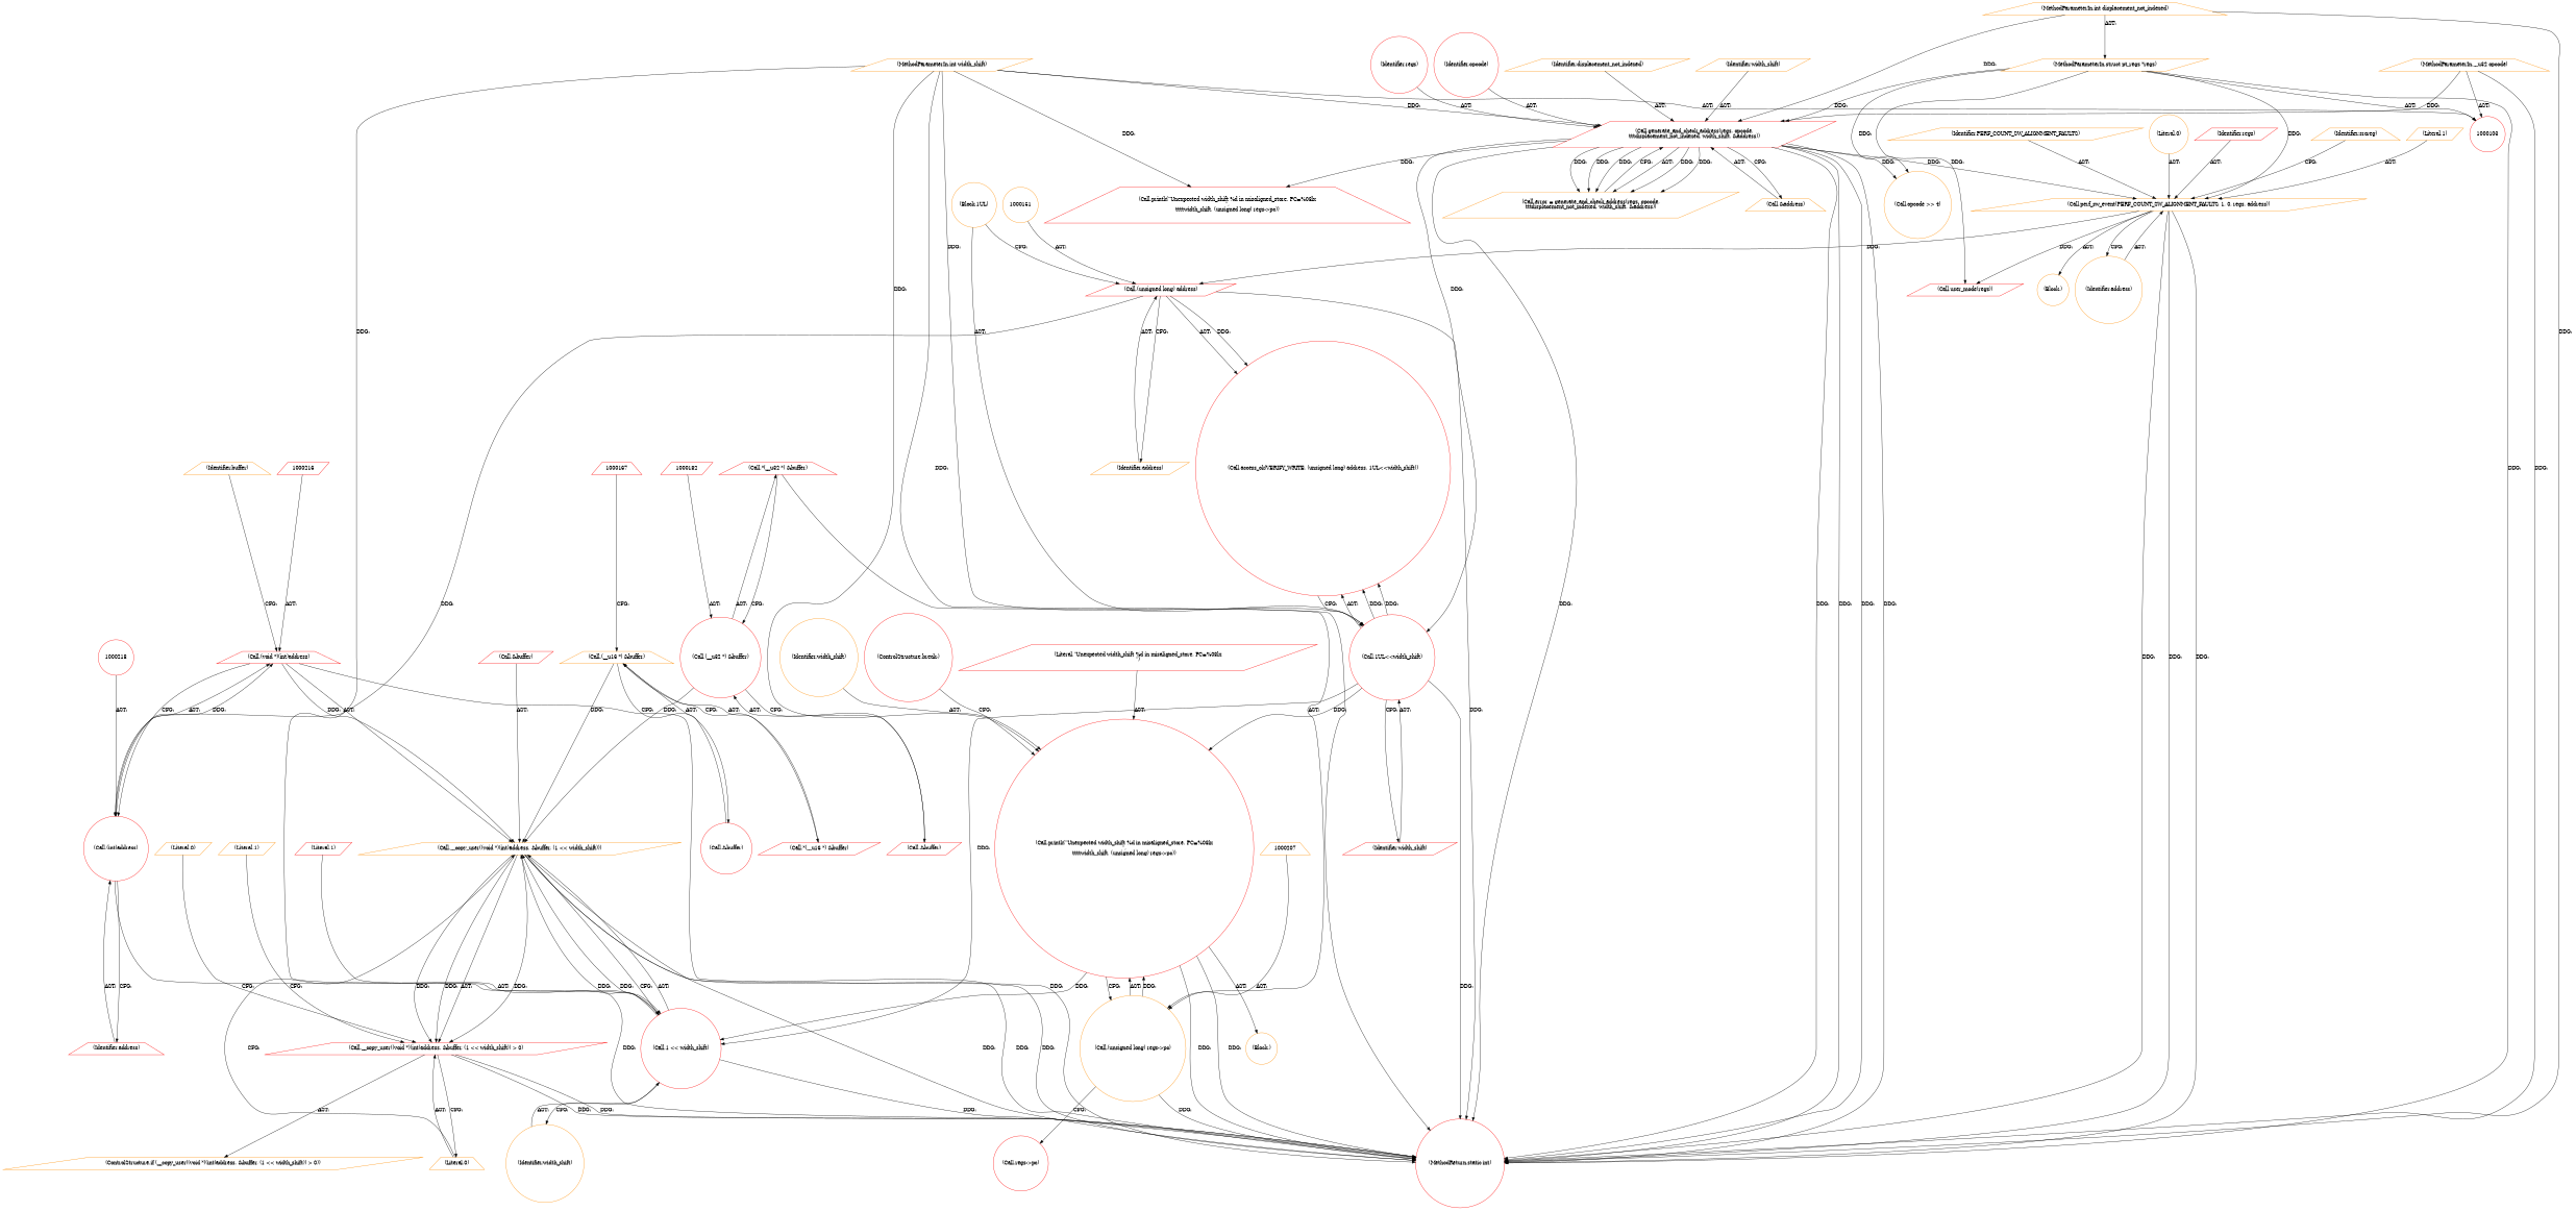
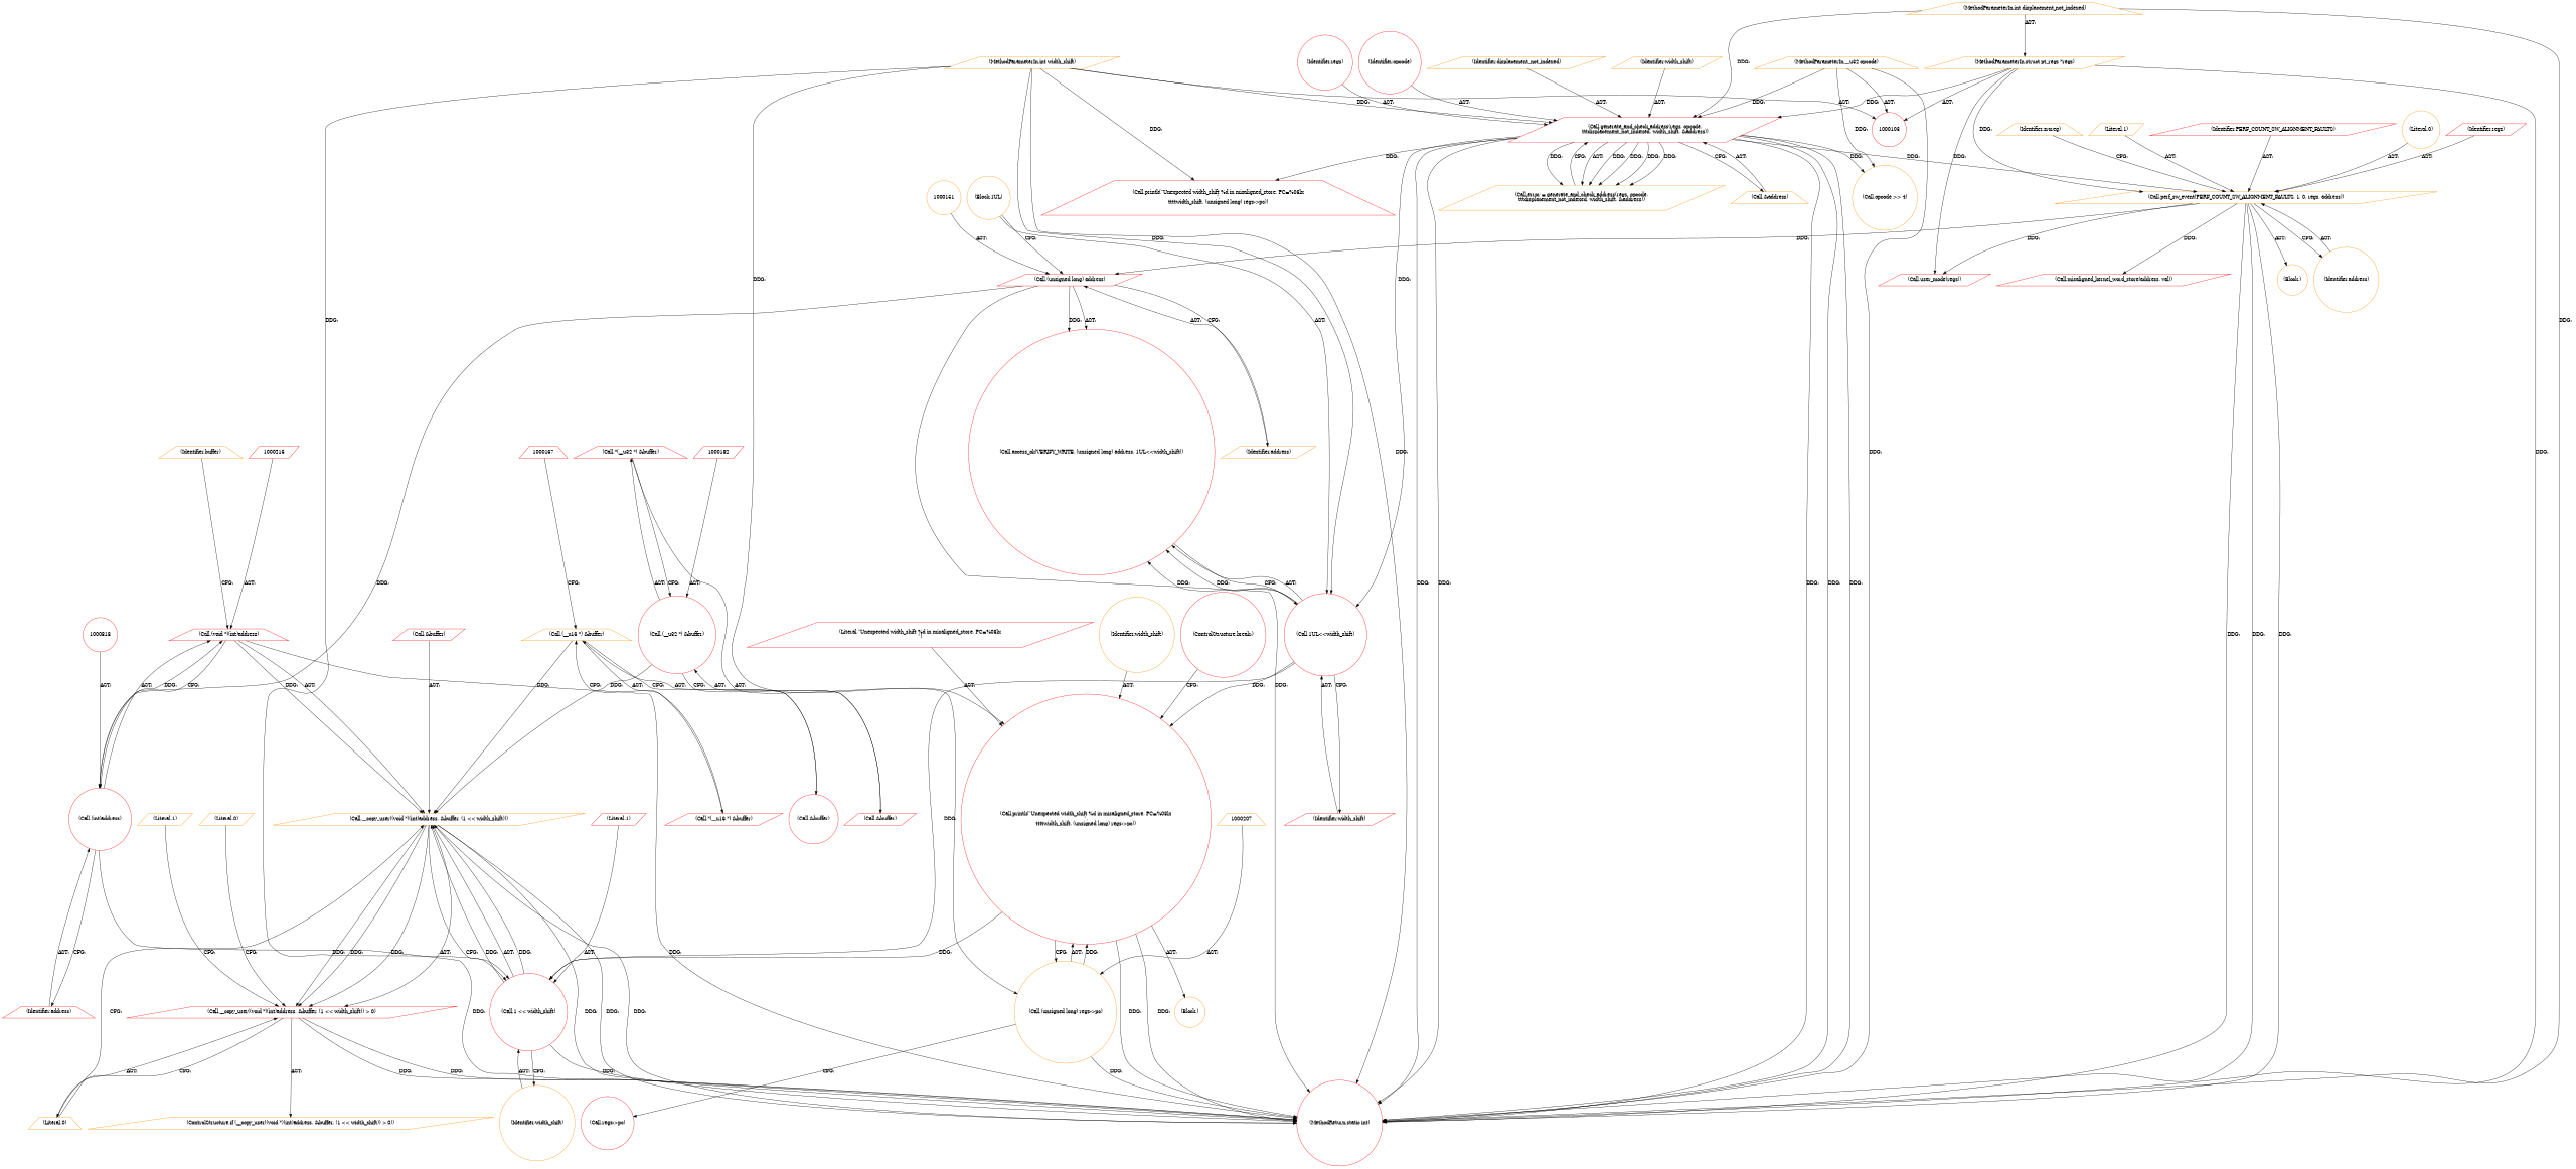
  digraph {
    node [color=red shape=parallelogram]
    n1 [color=darkorange label="(Call,__copy_user((void *)(int)address, &buffer, (1 << width_shift)))"]
    n2 [label="(Call,1 << width_shift)" shape=circle]
    n3 [label="(Call,__copy_user((void *)(int)address, &buffer, (1 << width_shift)) > 0)"]
    n4 [label="(MethodReturn,static int)" shape=circle]
    n5 [color=darkorange label="(Identifier,width_shift)" shape=circle]
    n6 [color=darkorange label="(ControlStructure,if (__copy_user((void *)(int)address, &buffer, (1 << width_shift)) > 0))"]
    n7 [color=darkorange label="(Literal,0)" shape=trapezium]
    n8 [label="(Call,(void *)(int)address)" shape=trapezium]
    n9 [label="(Call,(int)address)" shape=circle]
    n10 [label="(Identifier,address)" shape=trapezium]
    n11 [label="(Call,(unsigned long) address)"]
    n12 [color=darkorange label="(Identifier,address)"]
    n13 [label="(Call,access_ok(VERIFY_WRITE, (unsigned long) address, 1UL<<width_shift))" shape=circle]
    n14 [label="(Call,1UL<<width_shift)" shape=circle]
    n15 [color=darkorange label="(Call,perf_sw_event(PERF_COUNT_SW_ALIGNMENT_FAULTS, 1, 0, regs, address))"]
    n16 [color=darkorange label="(Block,)" shape=circle]
    n17 [color=darkorange label="(Identifier,address)" shape=circle]
    n18 [label="(Call,user_mode(regs))"]
+   n19 [label="(Call,misaligned_kernel_word_store(address, val))"]
    n20 [label="(Call,generate_and_check_address(regs, opcode,\n\t\t\tdisplacement_not_indexed, width_shift, &address))"]
    n21 [color=darkorange label="(Call,error = generate_and_check_address(regs, opcode,\n\t\t\tdisplacement_not_indexed, width_shift, &address))"]
    n22 [color=darkorange label="(Call,&address)" shape=trapezium]
    n23 [color=darkorange label="(Call,opcode >> 4)" shape=circle]
    n24 [label="(Call,printk(\"Unexpected width_shift %d in misaligned_store, PC=%08lx\n\",\n\t\t\t\twidth_shift, (unsigned long) regs->pc))" shape=trapezium]
    n25 [label="(Call,printk(\"Unexpected width_shift %d in misaligned_store, PC=%08lx\n\",\n\t\t\t\twidth_shift, (unsigned long) regs->pc))" shape=circle]
    n26 [label="(Identifier,width_shift)"]
    n27 [color=darkorange label="(MethodParameterIn,struct pt_regs *regs)"]
    1000103 [shape=circle]
    n29 [color=darkorange label="(MethodParameterIn,__u32 opcode)" shape=trapezium]
    n30 [color=darkorange label="(MethodParameterIn,int displacement_not_indexed)" shape=trapezium]
    n31 [color=darkorange label="(MethodParameterIn,int width_shift)"]
    n32 [color=darkorange label="(Call,(unsigned long) regs->pc)" shape=circle]
    n33 [color=darkorange label="(Block,)" shape=circle]
    n34 [color=darkorange label="(Call,(__u16 *) &buffer)" shape=trapezium]
    n35 [label="(Call,*(__u16 *) &buffer)"]
    n36 [label="(Call,&buffer)" shape=circle]
    n37 [label="(Call,(__u32 *) &buffer)" shape=circle]
    n38 [label="(Call,*(__u32 *) &buffer)" shape=trapezium]
    n39 [label="(Call,&buffer)"]
    n40 [label="(Call,regs->pc)" shape=circle]
-   n41 [color=darkorange label="(Identifier,PERF_COUNT_SW_ALIGNMENT_FAULTS)"]
+   n41 [label="(Identifier,PERF_COUNT_SW_ALIGNMENT_FAULTS)"]
    n42 [label="(ControlStructure,break;)" shape=circle]
    n43 [color=darkorange label="(Literal,0)"]
    n44 [label="(Identifier,regs)" shape=circle]
    n45 [color=darkorange label="(Literal,0)" shape=circle]
    n46 [label="(Identifier,opcode)" shape=circle]
    n47 [color=darkorange label="(Identifier,buffer)" shape=trapezium]
    n48 [label="(Literal,\"Unexpected width_shift %d in misaligned_store, PC=%08lx\n\")"]
    n49 [label="(Identifier,regs)"]
    n50 [color=darkorange label="(Identifier,width_shift)" shape=circle]
    n51 [color=darkorange label="(Identifier,srcreg)" shape=trapezium]
    n52 [color=darkorange label="(Identifier,displacement_not_indexed)"]
    n53 [label="(Call,&buffer)"]
    n54 [label="(Literal,1)"]
    n55 [color=darkorange label="(Block,1UL)" shape=circle]
    n56 [color=darkorange label="(Literal,1)"]
    n57 [color=darkorange label="(Identifier,width_shift)"]
    n58 [color=darkorange label="(Literal,1)"]
    1000216
-   1000218 [shape=circle]
+   1000218 [shape=circle label=1000818]
    1000151 [color=darkorange shape=circle]
    1000167 [shape=trapezium]
    1000182
    1000207 [color=darkorange shape=trapezium]
    n1 -> n2 [label="CFG: "]
    n1 -> n3 [label="AST: "]
    n1 -> n3 [label="DDG: "]
    n1 -> n3 [label="DDG: "]
    n1 -> n3 [label="DDG: "]
    n1 -> n4 [label="DDG: "]
    n1 -> n4 [label="DDG: "]
    n1 -> n4 [label="DDG: "]
    n2 -> n1 [label="AST: "]
    n2 -> n1 [label="DDG: "]
    n2 -> n1 [label="DDG: "]
    n2 -> n4 [label="DDG: "]
    n2 -> n5 [label="CFG: "]
    n3 -> n4 [label="DDG: "]
    n3 -> n4 [label="DDG: "]
    n3 -> n6 [label="AST: "]
    n3 -> n7 [label="CFG: "]
    n5 -> n2 [label="AST: "]
    n7 -> n1 [label="CFG: "]
    n7 -> n3 [label="AST: "]
    n8 -> n1 [label="AST: "]
    n8 -> n1 [label="DDG: "]
    n8 -> n4 [label="DDG: "]
    n8 -> n9 [label="CFG: "]
    n9 -> n4 [label="DDG: "]
    n9 -> n8 [label="AST: "]
    n9 -> n8 [label="DDG: "]
    n9 -> n10 [label="CFG: "]
    n10 -> n9 [label="AST: "]
    n11 -> n4 [label="DDG: "]
    n11 -> n9 [label="DDG: "]
    n11 -> n12 [label="CFG: "]
    n11 -> n13 [label="AST: "]
    n11 -> n13 [label="DDG: "]
    n12 -> n11 [label="AST: "]
    n13 -> n14 [label="CFG: "]
    n14 -> n2 [label="DDG: "]
-   n14 -> n4 [label="DDG: "]
    n14 -> n13 [label="AST: "]
    n14 -> n13 [label="DDG: "]
    n14 -> n13 [label="DDG: "]
    n14 -> n25 [label="DDG: "]
    n14 -> n26 [label="CFG: "]
    n15 -> n4 [label="DDG: "]
    n15 -> n4 [label="DDG: "]
    n15 -> n4 [label="DDG: "]
    n15 -> n11 [label="DDG: "]
    n15 -> n16 [label="AST: "]
    n15 -> n17 [label="CFG: "]
    n15 -> n18 [label="DDG: "]
+   n15 -> n19 [label="DDG: "]
    n17 -> n15 [label="AST: "]
    n20 -> n4 [label="DDG: "]
    n20 -> n4 [label="DDG: "]
    n20 -> n4 [label="DDG: "]
    n20 -> n4 [label="DDG: "]
    n20 -> n4 [label="DDG: "]
    n20 -> n14 [label="DDG: "]
    n20 -> n15 [label="DDG: "]
    n20 -> n21 [label="AST: "]
    n20 -> n21 [label="DDG: "]
    n20 -> n21 [label="DDG: "]
    n20 -> n21 [label="DDG: "]
    n20 -> n21 [label="DDG: "]
    n20 -> n21 [label="DDG: "]
    n20 -> n22 [label="CFG: "]
    n20 -> n23 [label="DDG: "]
    n20 -> n24 [label="DDG: "]
    n21 -> n20 [label="CFG: "]
    n22 -> n20 [label="AST: "]
    n25 -> n2 [label="DDG: "]
    n25 -> n4 [label="DDG: "]
    n25 -> n4 [label="DDG: "]
    n25 -> n32 [label="CFG: "]
    n25 -> n33 [label="AST: "]
    n26 -> n14 [label="AST: "]
    n27 -> n4 [label="DDG: "]
    n27 -> n15 [label="DDG: "]
    n27 -> n18 [label="DDG: "]
    n27 -> n20 [label="DDG: "]
    n27 -> 1000103 [label="AST: "]
    n29 -> n4 [label="DDG: "]
    n29 -> n20 [label="DDG: "]
-   n27 -> n23 [label="DDG: "]
+   n29 -> n23 [label="DDG: "]
    n29 -> 1000103 [label="AST: "]
    n30 -> n4 [label="DDG: "]
    n30 -> n20 [label="DDG: "]
    n30 -> n27 [label="AST: "]
    n31 -> n2 [label="DDG: "]
    n31 -> n4 [label="DDG: "]
    n31 -> n14 [label="DDG: "]
    n31 -> n20 [label="DDG: "]
    n31 -> n24 [label="DDG: "]
    n31 -> n25 [label="DDG: "]
    n31 -> 1000103 [label="AST: "]
    n32 -> n4 [label="DDG: "]
    n32 -> n25 [label="AST: "]
    n32 -> n25 [label="DDG: "]
    n32 -> n40 [label="CFG: "]
    n34 -> n1 [label="DDG: "]
    n34 -> n35 [label="AST: "]
    n34 -> n36 [label="CFG: "]
    n35 -> n34 [label="CFG: "]
    n36 -> n34 [label="AST: "]
    n37 -> n1 [label="DDG: "]
    n37 -> n38 [label="AST: "]
    n37 -> n39 [label="CFG: "]
    n38 -> n32 [label="AST: "]
    n38 -> n37 [label="CFG: "]
    n39 -> n37 [label="AST: "]
    n41 -> n15 [label="AST: "]
    n42 -> n25 [label="CFG: "]
    n43 -> n3 [label="CFG: "]
    n44 -> n20 [label="AST: "]
    n45 -> n15 [label="AST: "]
    n46 -> n20 [label="AST: "]
    n47 -> n8 [label="CFG: "]
    n48 -> n25 [label="AST: "]
    n49 -> n15 [label="AST: "]
    n50 -> n25 [label="AST: "]
    n51 -> n15 [label="CFG: "]
    n52 -> n20 [label="AST: "]
    n53 -> n1 [label="AST: "]
    n54 -> n2 [label="AST: "]
    n55 -> n11 [label="CFG: "]
    n55 -> n14 [label="AST: "]
    n56 -> n3 [label="CFG: "]
    n57 -> n20 [label="AST: "]
    n58 -> n15 [label="AST: "]
    1000216 -> n8 [label="AST: "]
    1000218 -> n9 [label="AST: "]
    1000151 -> n11 [label="AST: "]
    1000167 -> n34 [label="CFG: "]
    1000182 -> n37 [label="AST: "]
    1000207 -> n32 [label="AST: "]
  }
